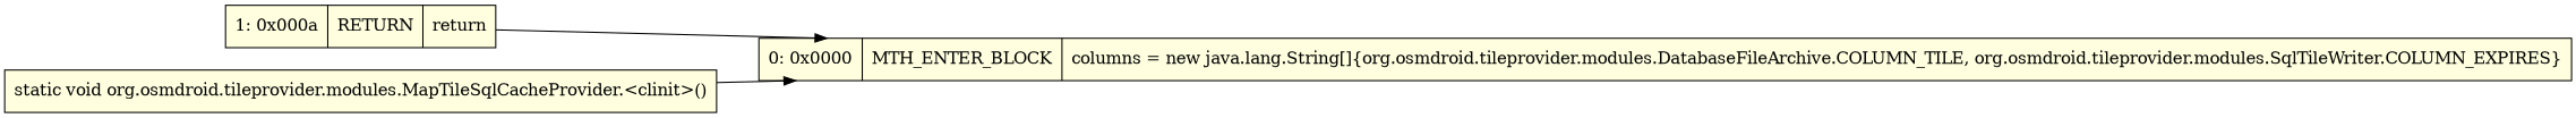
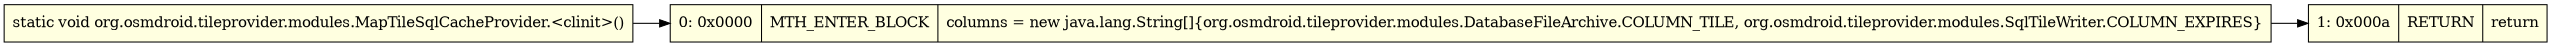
  digraph {
    rankdir=LR
    node [shape=record style=filled fillcolor=lightyellow]
    n1 [label="{0\:\ 0x0000|MTH_ENTER_BLOCK\l|columns = new java.lang.String[]\{org.osmdroid.tileprovider.modules.DatabaseFileArchive.COLUMN_TILE, org.osmdroid.tileprovider.modules.SqlTileWriter.COLUMN_EXPIRES\}\l}"]
    n2 [label="{1\:\ 0x000a|RETURN\l|return\l}"]
    n3 [label="{static void org.osmdroid.tileprovider.modules.MapTileSqlCacheProvider.\<clinit\>() }"]
-   n2 -> n1
+   n1 -> n2
    n3 -> n1
  }
